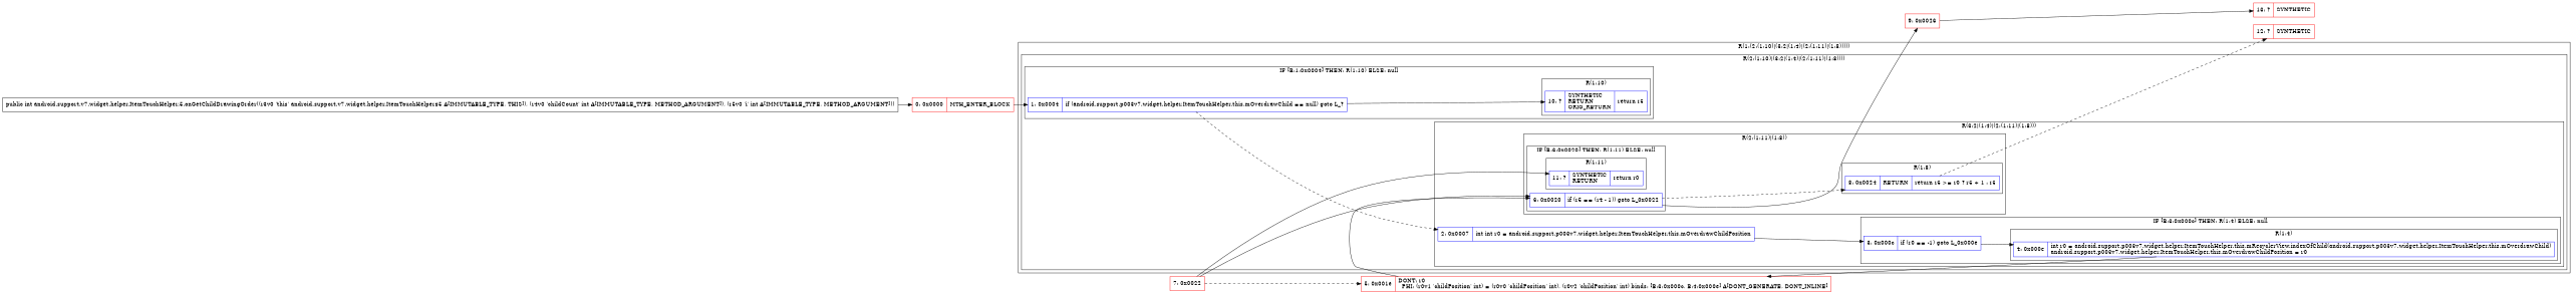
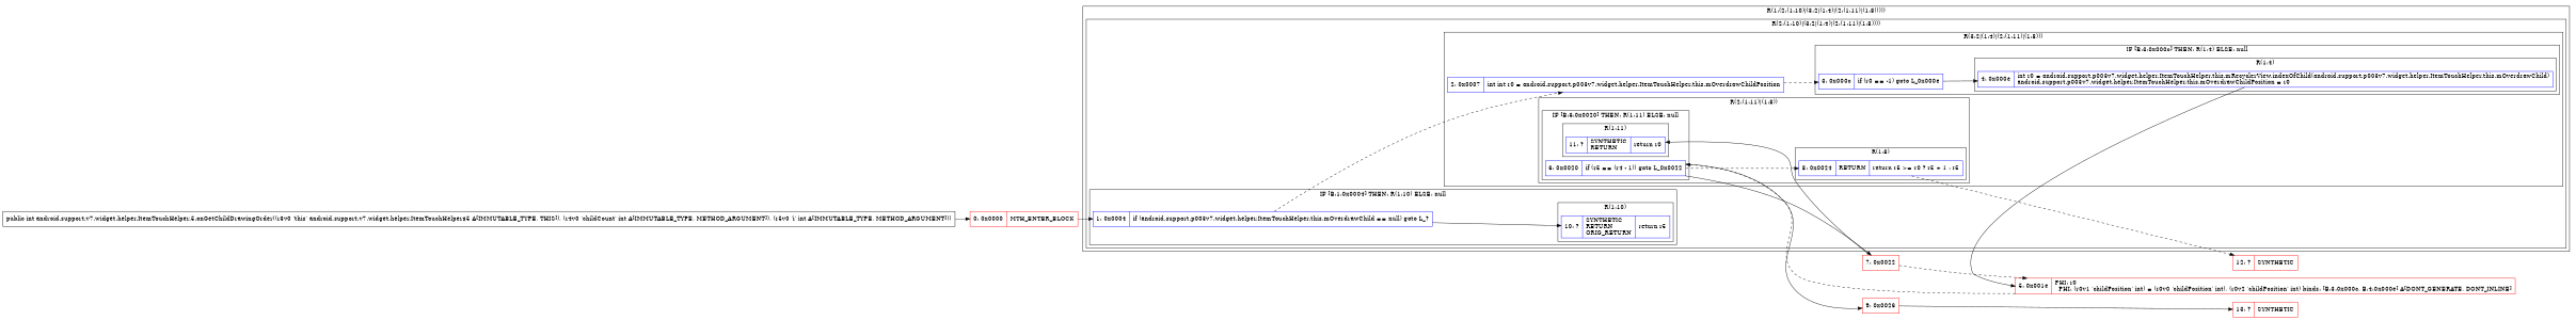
  digraph {
    rankdir=LR
    node [color=blue shape=record]
    n1 [label="{10\:\ ?|SYNTHETIC\lRETURN\lORIG_RETURN\l|return r5\l}"]
    n2 [label="{1\:\ 0x0004|if (android.support.p003v7.widget.helper.ItemTouchHelper.this.mOverdrawChild == null) goto L_?\l}"]
    n3 [label="{4\:\ 0x000e|int r0 = android.support.p003v7.widget.helper.ItemTouchHelper.this.mRecyclerView.indexOfChild(android.support.p003v7.widget.helper.ItemTouchHelper.this.mOverdrawChild)\landroid.support.p003v7.widget.helper.ItemTouchHelper.this.mOverdrawChildPosition = r0\l}"]
    n4 [label="{3\:\ 0x000c|if (r0 == \-1) goto L_0x000e\l}"]
    n5 [label="{11\:\ ?|SYNTHETIC\lRETURN\l|return r0\l}"]
    n6 [label="{6\:\ 0x0020|if (r5 == (r4 \- 1)) goto L_0x0022\l}"]
    n7 [label="{8\:\ 0x0024|RETURN\l|return r5 \>= r0 ? r5 + 1 : r5\l}"]
    n8 [label="{2\:\ 0x0007|int int r0 = android.support.p003v7.widget.helper.ItemTouchHelper.this.mOverdrawChildPosition\l}"]
-   n9 [color=red label="{5\:\ 0x001e|DONT: r0 \l  PHI: (r0v1 'childPosition' int) = (r0v0 'childPosition' int), (r0v2 'childPosition' int) binds: [B:3:0x000c, B:4:0x000e] A[DONT_GENERATE, DONT_INLINE]\l}"]
+   n9 [color=red label="{5\:\ 0x001e|PHI: r0 \l  PHI: (r0v1 'childPosition' int) = (r0v0 'childPosition' int), (r0v2 'childPosition' int) binds: [B:3:0x000c, B:4:0x000e] A[DONT_GENERATE, DONT_INLINE]\l}"]
    n10 [color=red label="{7\:\ 0x0022}"]
    n11 [color=red label="{9\:\ 0x0026}"]
    n12 [color=red label="{12\:\ ?|SYNTHETIC\l}"]
    n13 [color=red label="{13\:\ ?|SYNTHETIC\l}"]
    n14 [color=red label="{0\:\ 0x0000|MTH_ENTER_BLOCK\l}"]
    n15 [label="{public int android.support.v7.widget.helper.ItemTouchHelper.5.onGetChildDrawingOrder((r3v0 'this' android.support.v7.widget.helper.ItemTouchHelper$5 A[IMMUTABLE_TYPE, THIS]), (r4v0 'childCount' int A[IMMUTABLE_TYPE, METHOD_ARGUMENT]), (r5v0 'i' int A[IMMUTABLE_TYPE, METHOD_ARGUMENT])) }" color=""]
    subgraph cluster_1 {
      label="R(1:(2:(1:10)|(3:2|(1:4)|(2:(1:11)|(1:8)))))"
      subgraph cluster_2 {
        label="R(2:(1:10)|(3:2|(1:4)|(2:(1:11)|(1:8))))"
        subgraph cluster_3 {
          label="IF [B:1:0x0004] THEN: R(1:10) ELSE: null"
          n2
          subgraph cluster_4 {
            label="R(1:10)"
            n1
          }
        }
        subgraph cluster_5 {
          label="R(3:2|(1:4)|(2:(1:11)|(1:8)))"
          n8
          subgraph cluster_6 {
            label="IF [B:3:0x000c] THEN: R(1:4) ELSE: null"
            n4
            subgraph cluster_7 {
              label="R(1:4)"
              n3
            }
          }
          subgraph cluster_8 {
            label="R(2:(1:11)|(1:8))"
            subgraph cluster_9 {
              label="IF [B:6:0x0020] THEN: R(1:11) ELSE: null"
              n6
              subgraph cluster_10 {
                label="R(1:11)"
                n5
              }
            }
            subgraph cluster_11 {
              label="R(1:8)"
              n7
            }
          }
        }
      }
    }
    n2 -> n1
    n2 -> n8 [style=dashed]
    n3 -> n9
    n4 -> n3
    n6 -> n7 [style=dashed]
-   n10 -> n6
+   n6 -> n10
    n6 -> n11
    n7 -> n12 [style=dashed]
-   n8 -> n4
-   n9 -> n6
+   n8 -> n4 [style=dashed]
+   n9 -> n6 [style=dashed]
    n10 -> n5
    n10 -> n9 [style=dashed]
    n11 -> n13
    n14 -> n2
    n15 -> n14
  }
